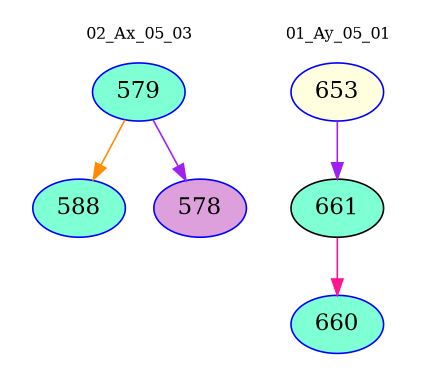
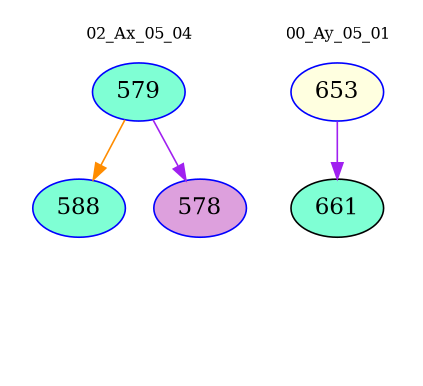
  digraph {
    node [color=blue fillcolor=aquamarine style=filled]
    edge [color=purple]
    n1 [label=579]
    n2 [label=588]
    n3 [fillcolor=plum label=578]
    n4 [color=black label=661]
    n5 [fillcolor=lightyellow label=653]
-   n6 [label=660]
    subgraph cluster_1 {
      color=white
      fontsize=10
-     label="02_Ax_05_03"
+     label="02_Ax_05_04"
      n1
      n2
      n3
    }
    subgraph cluster_2 {
      color=white
      fontsize=10
-     label="01_Ay_05_01"
+     label="00_Ay_05_01"
      n4
      n5
-     n6
    }
    n1 -> n2 [color=darkorange]
    n1 -> n3
-   n4 -> n6 [color=deeppink]
    n5 -> n4
  }
